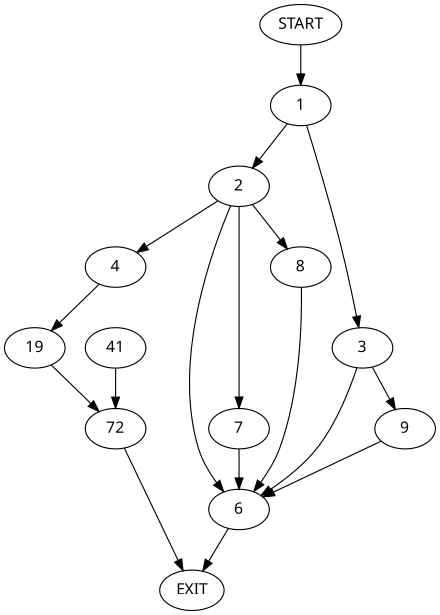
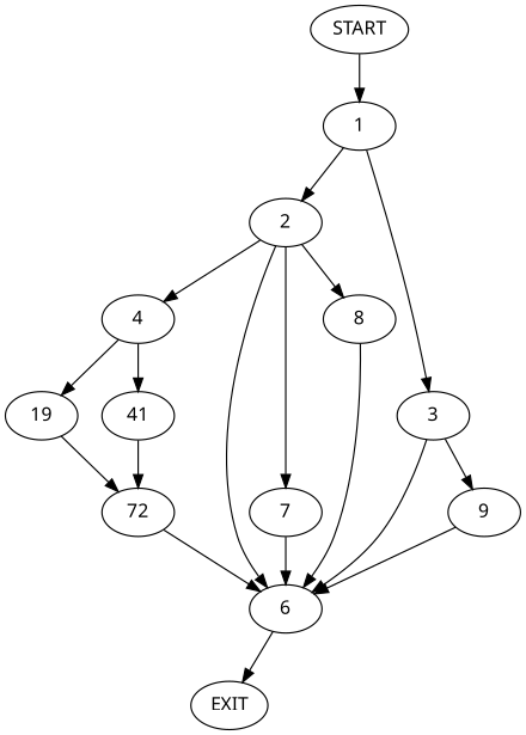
  digraph {
    fontname="Noto Sans"
    node [fontname="Noto Sans"]
    edge [fontname="Noto Sans"]
    n1 [label=START]
    1
    2
    3
    n5 [label=EXIT]
    4
    6
    7
    8
    9
    n11 [label=19]
    n12 [label=41]
    n13 [label=72]
    n1 -> 1
    1 -> 2
    1 -> 3
    2 -> 4
    2 -> 6
    2 -> 7
    2 -> 8
    3 -> 6
    3 -> 9
    4 -> n11
+   4 -> n12
    6 -> n5
    7 -> 6
    8 -> 6
    9 -> 6
    n11 -> n13
    n12 -> n13
-   n13 -> n5
+   n13 -> 6
  }
